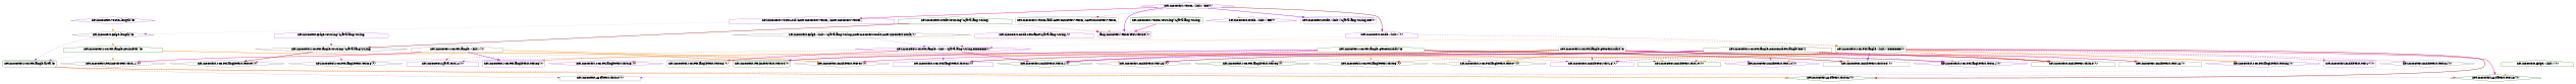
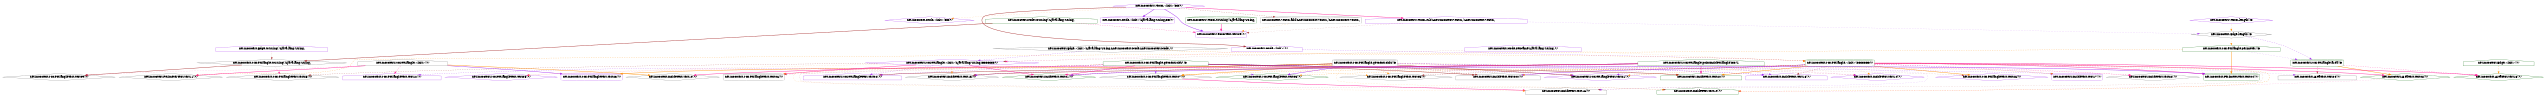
  digraph {
    node [color=purple shape=diamond]
    edge [color=darkorange style=dashed]
    "net.mooctest.Vector.add(Lnet/mooctest/Vector;)Lnet/mooctest/Vector;" [color=gray40 shape=cylinder]
-   "net.mooctest.VectorTest.test29()V" [shape=cylinder label="lang.mooctest.VectorTest.test29()V"]
+   "net.mooctest.VectorTest.test29()V" [shape=cylinder]
    "net.mooctest.MoreTriangle.perimeter()D" [color=darkgreen shape=house]
    "net.mooctest.PerimeterTest.test11()V" [color=gray40]
    "net.mooctest.PerimeterTest.test04()V" [color=darkgreen shape=cylinder]
    "net.mooctest.MoreTriangle.area()D" [color=darkgreen shape=cylinder]
    "net.mooctest.AreaTest.test08()V" [color=darkgreen]
    "net.mooctest.AreaTest.test24()V" [color=gray40 shape=house]
    "net.mooctest.AreaTest.test13()V" [color=darkgreen]
    "net.mooctest.MoreTriangle.getCentroidX()D" [color=gray40 shape=cylinder]
    "net.mooctest.MoreTriangleTest.test03()V" [color=darkgreen]
    "net.mooctest.InsideTest.test20()V" [color=darkgreen shape=house]
    "net.mooctest.InsideTest.test17()V" [shape=cylinder]
    "net.mooctest.InsideTest.test14()V"
    "net.mooctest.MoreTriangleTest.test26()V"
    "net.mooctest.MoreTriangleTest.test02()V" [shape=house]
    "net.mooctest.InsideTest.test000()V" [color=gray40 shape=house]
    n18 [label="net.mooctest.MoreTriangleTest.test21()V"]
    "net.mooctest.MoreTriangleTest.test05()V" [color=gray40]
    "net.mooctest.InsideTest.test01()V" [color=darkgreen]
    "net.mooctest.InsideTest.test15()V" [color=gray40]
    "net.mooctest.InsideTest.test16()V" [color=gray40 shape=house]
    "net.mooctest.MoreTriangleTest.test23()V" [shape=cylinder]
    "net.mooctest.MoreTriangleTest.test06()V" [color=gray40 shape=cylinder]
    "net.mooctest.InsideTest.test18()V" [shape=house]
    "net.mooctest.InsideTest.test19()V" [color=darkgreen shape=house]
    "net.mooctest.MoreTriangleTest.test07()V" [color=gray40]
    "net.mooctest.MoreTriangle.<init>(DDDDDD)V" [color=darkgreen shape=cylinder]
    "net.mooctest.InsideTest.test22()V" [color=gray40]
    "net.mooctest.MoreTriangle.<init>()V" [color=gray40 shape=house]
-   "net.mooctest.MoreTriangleTest.test12()V" [shape=house label="net.mooctest.Ljava.test12()V"]
+   "net.mooctest.MoreTriangleTest.test12()V" [shape=house]
    "net.mooctest.MoreTriangleTest.test09()V" [color=gray40]
-   "net.mooctest.InsideTest.test10()V" [color=gray40 label="net.mooctest.InsideTest.test40()V"]
+   "net.mooctest.InsideTest.test10()V" [color=gray40]
    "net.mooctest.MoreTriangle.toString()Ljava/lang/String;" [color=gray40]
    "net.mooctest.MoreTriangleTest.test28()V" [color=gray40]
    "net.mooctest.Vector.<init>(DD)V"
    "net.mooctest.Node.<init>(DD)V"
    "net.mooctest.Vector.sub(Lnet/mooctest/Vector;)Lnet/mooctest/Vector;" [shape=house]
    "net.mooctest.Node.<init>(Ljava/lang/String;DD)V" [shape=cylinder]
    "net.mooctest.Node.<init>()V" [shape=house]
    "net.mooctest.Edge.length()D" [color=gray40]
    "net.mooctest.MoreTriangle.<init>(Ljava/lang/String;DDDDDD)V"
    "net.mooctest.MoreTriangleTest.test25()V"
    "net.mooctest.MoreTriangle.pointInsideTriangle(DD)Z" [color=darkgreen shape=house]
    "net.mooctest.Node.setName(Ljava/lang/String;)V" [shape=house]
    "net.mooctest.Edge.<init>(Ljava/lang/String;Lnet/mooctest/Node;Lnet/mooctest/Node;)V" [color=gray40]
    "net.mooctest.Edge.<init>()V" [color=darkgreen shape=house]
    "net.mooctest.Edge.toString()Ljava/lang/String;" [shape=house]
    "net.mooctest.MoreTriangle.getCentroidY()D" [color=darkgreen shape=house]
    "net.mooctest.Vector.toString()Ljava/lang/String;" [color=darkgreen shape=cylinder]
    "net.mooctest.Node.toString()Ljava/lang/String;" [color=darkgreen shape=house]
    "net.mooctest.Vector.length()D"
    "net.mooctest.Vector.add(Lnet/mooctest/Vector;)Lnet/mooctest/Vector;" -> "net.mooctest.VectorTest.test29()V" [style=dotted]
    "net.mooctest.MoreTriangle.perimeter()D" -> "net.mooctest.PerimeterTest.test11()V"
    "net.mooctest.MoreTriangle.perimeter()D" -> "net.mooctest.PerimeterTest.test04()V" [style=bold]
    "net.mooctest.MoreTriangle.perimeter()D" -> "net.mooctest.MoreTriangle.area()D" [color=purple style=dotted]
    "net.mooctest.MoreTriangle.area()D" -> "net.mooctest.AreaTest.test08()V" [style=bold]
    "net.mooctest.MoreTriangle.area()D" -> "net.mooctest.AreaTest.test24()V" [color=brown]
    "net.mooctest.MoreTriangle.area()D" -> "net.mooctest.AreaTest.test13()V" [color=deeppink]
-   "net.mooctest.MoreTriangle.getCentroidX()D" -> "net.mooctest.MoreTriangleTest.test03()V" [color=purple]
+   "net.mooctest.MoreTriangle.getCentroidX()D" -> "net.mooctest.MoreTriangleTest.test03()V" [color=purple style=bold]
    "net.mooctest.MoreTriangle.getCentroidX()D" -> "net.mooctest.InsideTest.test20()V" [style=dotted]
    "net.mooctest.MoreTriangle.getCentroidX()D" -> "net.mooctest.InsideTest.test17()V" [color=purple]
    "net.mooctest.MoreTriangle.getCentroidX()D" -> "net.mooctest.InsideTest.test14()V" [style=dotted]
    "net.mooctest.MoreTriangle.getCentroidX()D" -> "net.mooctest.MoreTriangleTest.test26()V" [color=brown style=dotted]
    "net.mooctest.MoreTriangle.getCentroidX()D" -> "net.mooctest.MoreTriangleTest.test02()V" [color=brown style=bold]
    "net.mooctest.MoreTriangle.getCentroidX()D" -> "net.mooctest.InsideTest.test000()V" [color=brown]
    "net.mooctest.MoreTriangle.getCentroidX()D" -> n18 [color=brown style=bold]
    "net.mooctest.MoreTriangle.getCentroidX()D" -> "net.mooctest.MoreTriangleTest.test05()V"
    "net.mooctest.MoreTriangle.getCentroidX()D" -> "net.mooctest.InsideTest.test01()V" [color=brown]
    "net.mooctest.MoreTriangle.getCentroidX()D" -> "net.mooctest.InsideTest.test15()V" [color=purple]
-   "net.mooctest.MoreTriangle.getCentroidX()D" -> "net.mooctest.InsideTest.test16()V" [color=deeppink style=bold]
+   "net.mooctest.MoreTriangleTest.test07()V" -> "net.mooctest.InsideTest.test16()V" [color=deeppink style=bold]
    "net.mooctest.MoreTriangle.getCentroidX()D" -> "net.mooctest.MoreTriangleTest.test23()V" [style=bold]
    "net.mooctest.MoreTriangle.getCentroidX()D" -> "net.mooctest.MoreTriangleTest.test06()V" [color=brown style=dotted]
    "net.mooctest.MoreTriangle.getCentroidX()D" -> "net.mooctest.InsideTest.test18()V" [color=purple]
    "net.mooctest.MoreTriangle.getCentroidX()D" -> "net.mooctest.InsideTest.test19()V" [style=dotted]
    "net.mooctest.MoreTriangle.getCentroidX()D" -> "net.mooctest.MoreTriangleTest.test07()V" [style=bold]
-   "net.mooctest.MoreTriangle.<init>(DDDDDD)V" -> "net.mooctest.PerimeterTest.test04()V" [style=bold]
-   "net.mooctest.MoreTriangle.<init>(DDDDDD)V" -> "net.mooctest.AreaTest.test08()V" [color=brown style=bold]
+   "net.mooctest.MoreTriangle.<init>(DDDDDD)V" -> "net.mooctest.PerimeterTest.test04()V" [color=deeppink style=bold]
+   "net.mooctest.MoreTriangle.<init>(DDDDDD)V" -> "net.mooctest.AreaTest.test08()V" [color=deeppink style=bold]
    "net.mooctest.MoreTriangle.<init>(DDDDDD)V" -> "net.mooctest.AreaTest.test24()V" [color=purple style=dotted]
    "net.mooctest.MoreTriangle.<init>(DDDDDD)V" -> "net.mooctest.AreaTest.test13()V" [color=deeppink style=bold]
    "net.mooctest.MoreTriangle.<init>(DDDDDD)V" -> "net.mooctest.MoreTriangleTest.test03()V"
    "net.mooctest.MoreTriangle.<init>(DDDDDD)V" -> "net.mooctest.InsideTest.test20()V" [style=bold]
    "net.mooctest.MoreTriangle.<init>(DDDDDD)V" -> "net.mooctest.InsideTest.test17()V" [color=purple]
    "net.mooctest.MoreTriangle.<init>(DDDDDD)V" -> "net.mooctest.InsideTest.test14()V" [style=dotted]
    "net.mooctest.MoreTriangle.<init>(DDDDDD)V" -> "net.mooctest.MoreTriangleTest.test26()V" [style=bold]
    "net.mooctest.MoreTriangle.<init>(DDDDDD)V" -> "net.mooctest.InsideTest.test000()V" [color=purple style=bold]
    "net.mooctest.MoreTriangle.<init>(DDDDDD)V" -> n18
    "net.mooctest.MoreTriangle.<init>(DDDDDD)V" -> "net.mooctest.MoreTriangleTest.test05()V" [color=brown]
    "net.mooctest.MoreTriangle.<init>(DDDDDD)V" -> "net.mooctest.InsideTest.test16()V" [color=brown style=dotted]
    "net.mooctest.MoreTriangle.<init>(DDDDDD)V" -> "net.mooctest.InsideTest.test18()V" [color=brown]
    "net.mooctest.MoreTriangle.<init>(DDDDDD)V" -> "net.mooctest.InsideTest.test19()V"
    "net.mooctest.MoreTriangle.<init>(DDDDDD)V" -> "net.mooctest.MoreTriangleTest.test07()V"
    "net.mooctest.MoreTriangle.<init>(DDDDDD)V" -> "net.mooctest.InsideTest.test22()V" [color=deeppink]
    "net.mooctest.MoreTriangle.<init>()V" -> "net.mooctest.PerimeterTest.test11()V" [color=deeppink style=bold]
    "net.mooctest.MoreTriangle.<init>()V" -> "net.mooctest.MoreTriangleTest.test23()V" [color=purple style=bold]
    "net.mooctest.MoreTriangle.<init>()V" -> "net.mooctest.MoreTriangleTest.test12()V" [color=deeppink]
    "net.mooctest.MoreTriangle.<init>()V" -> "net.mooctest.MoreTriangleTest.test09()V" [color=deeppink style=dotted]
    "net.mooctest.MoreTriangle.<init>()V" -> "net.mooctest.InsideTest.test10()V" [style=bold]
    "net.mooctest.MoreTriangle.toString()Ljava/lang/String;" -> "net.mooctest.MoreTriangleTest.test09()V" [color=brown style=bold]
    "net.mooctest.MoreTriangle.toString()Ljava/lang/String;" -> "net.mooctest.MoreTriangleTest.test28()V" [color=deeppink style=dotted]
    "net.mooctest.Vector.<init>(DD)V" -> "net.mooctest.Vector.add(Lnet/mooctest/Vector;)Lnet/mooctest/Vector;" [color=brown]
    "net.mooctest.Vector.<init>(DD)V" -> "net.mooctest.VectorTest.test29()V" [color=purple style=bold]
    "net.mooctest.Vector.<init>(DD)V" -> "net.mooctest.Node.<init>(DD)V" [style=dotted]
    "net.mooctest.Vector.<init>(DD)V" -> "net.mooctest.Vector.sub(Lnet/mooctest/Vector;)Lnet/mooctest/Vector;" [color=deeppink style=bold]
    "net.mooctest.Vector.<init>(DD)V" -> "net.mooctest.Node.<init>(Ljava/lang/String;DD)V" [color=purple style=bold]
    "net.mooctest.Vector.<init>(DD)V" -> "net.mooctest.Node.<init>()V" [color=brown style=bold]
    "net.mooctest.Vector.sub(Lnet/mooctest/Vector;)Lnet/mooctest/Vector;" -> "net.mooctest.VectorTest.test29()V" [color=brown style=dotted]
    "net.mooctest.Vector.sub(Lnet/mooctest/Vector;)Lnet/mooctest/Vector;" -> "net.mooctest.Edge.length()D" [color=purple style=dotted]
    "net.mooctest.Node.<init>()V" -> "net.mooctest.MoreTriangle.<init>(DDDDDD)V" [color=purple]
    "net.mooctest.Node.<init>()V" -> "net.mooctest.MoreTriangle.<init>(Ljava/lang/String;DDDDDD)V" [color=deeppink style=dotted]
    "net.mooctest.Edge.length()D" -> "net.mooctest.MoreTriangle.perimeter()D" [style=dotted]
    "net.mooctest.Edge.length()D" -> "net.mooctest.MoreTriangle.area()D" [color=purple]
    "net.mooctest.MoreTriangle.<init>(Ljava/lang/String;DDDDDD)V" -> "net.mooctest.MoreTriangleTest.test02()V" [color=purple]
    "net.mooctest.MoreTriangle.<init>(Ljava/lang/String;DDDDDD)V" -> "net.mooctest.InsideTest.test01()V" [color=deeppink style=bold]
    "net.mooctest.MoreTriangle.<init>(Ljava/lang/String;DDDDDD)V" -> "net.mooctest.InsideTest.test15()V"
    "net.mooctest.MoreTriangle.<init>(Ljava/lang/String;DDDDDD)V" -> "net.mooctest.MoreTriangleTest.test06()V" [color=deeppink style=bold]
    "net.mooctest.MoreTriangle.<init>(Ljava/lang/String;DDDDDD)V" -> "net.mooctest.MoreTriangleTest.test28()V" [color=brown]
    "net.mooctest.MoreTriangle.<init>(Ljava/lang/String;DDDDDD)V" -> "net.mooctest.MoreTriangleTest.test25()V" [style=dotted]
    "net.mooctest.MoreTriangle.pointInsideTriangle(DD)Z" -> "net.mooctest.InsideTest.test20()V" [color=deeppink style=bold]
    "net.mooctest.MoreTriangle.pointInsideTriangle(DD)Z" -> "net.mooctest.InsideTest.test17()V"
    "net.mooctest.MoreTriangle.pointInsideTriangle(DD)Z" -> "net.mooctest.InsideTest.test14()V" [color=deeppink style=dotted]
    "net.mooctest.MoreTriangle.pointInsideTriangle(DD)Z" -> "net.mooctest.InsideTest.test000()V" [style=dotted]
    "net.mooctest.MoreTriangle.pointInsideTriangle(DD)Z" -> n18 [color=purple]
    "net.mooctest.MoreTriangle.pointInsideTriangle(DD)Z" -> "net.mooctest.InsideTest.test01()V" [color=purple style=bold]
    "net.mooctest.MoreTriangle.pointInsideTriangle(DD)Z" -> "net.mooctest.InsideTest.test15()V" [color=brown style=bold]
    "net.mooctest.MoreTriangle.pointInsideTriangle(DD)Z" -> "net.mooctest.InsideTest.test16()V" [color=purple style=dotted]
    "net.mooctest.MoreTriangle.pointInsideTriangle(DD)Z" -> "net.mooctest.InsideTest.test18()V" [color=purple]
-   "net.mooctest.MoreTriangle.pointInsideTriangle(DD)Z" -> "net.mooctest.InsideTest.test19()V" [color=deeppink style=dotted]
+   "net.mooctest.AreaTest.test08()V" -> "net.mooctest.InsideTest.test19()V" [color=deeppink style=dotted]
    "net.mooctest.MoreTriangle.pointInsideTriangle(DD)Z" -> "net.mooctest.InsideTest.test22()V" [color=deeppink style=dotted]
    "net.mooctest.MoreTriangle.pointInsideTriangle(DD)Z" -> "net.mooctest.InsideTest.test10()V" [color=deeppink style=bold]
    "net.mooctest.Node.setName(Ljava/lang/String;)V" -> "net.mooctest.MoreTriangle.<init>(DDDDDD)V" [style=dotted]
    "net.mooctest.Node.setName(Ljava/lang/String;)V" -> "net.mooctest.MoreTriangle.<init>(Ljava/lang/String;DDDDDD)V" [color=brown style=dotted]
    "net.mooctest.Edge.<init>(Ljava/lang/String;Lnet/mooctest/Node;Lnet/mooctest/Node;)V" -> "net.mooctest.MoreTriangle.<init>(DDDDDD)V"
    "net.mooctest.Edge.<init>(Ljava/lang/String;Lnet/mooctest/Node;Lnet/mooctest/Node;)V" -> "net.mooctest.MoreTriangle.<init>(Ljava/lang/String;DDDDDD)V" [color=purple]
    "net.mooctest.Edge.<init>()V" -> "net.mooctest.AreaTest.test13()V"
    "net.mooctest.Edge.toString()Ljava/lang/String;" -> "net.mooctest.MoreTriangle.toString()Ljava/lang/String;" [color=brown style=dotted]
    "net.mooctest.MoreTriangle.getCentroidY()D" -> "net.mooctest.PerimeterTest.test04()V" [color=purple style=bold]
    "net.mooctest.MoreTriangle.getCentroidY()D" -> "net.mooctest.MoreTriangleTest.test03()V" [color=purple style=dotted]
    "net.mooctest.MoreTriangle.getCentroidY()D" -> "net.mooctest.InsideTest.test20()V" [color=brown style=bold]
    "net.mooctest.MoreTriangle.getCentroidY()D" -> "net.mooctest.InsideTest.test14()V" [color=purple style=dotted]
    "net.mooctest.MoreTriangle.getCentroidY()D" -> "net.mooctest.MoreTriangleTest.test02()V" [color=purple]
    "net.mooctest.MoreTriangle.getCentroidY()D" -> "net.mooctest.InsideTest.test000()V" [color=brown style=bold]
    "net.mooctest.MoreTriangle.getCentroidY()D" -> n18 [color=purple]
    "net.mooctest.MoreTriangle.getCentroidY()D" -> "net.mooctest.MoreTriangleTest.test05()V" [style=dotted]
    "net.mooctest.MoreTriangle.getCentroidY()D" -> "net.mooctest.InsideTest.test01()V" [color=deeppink style=bold]
    "net.mooctest.MoreTriangle.getCentroidY()D" -> "net.mooctest.InsideTest.test15()V" [color=purple style=dotted]
    "net.mooctest.MoreTriangle.getCentroidY()D" -> "net.mooctest.InsideTest.test16()V" [style=dotted]
    "net.mooctest.MoreTriangle.getCentroidY()D" -> "net.mooctest.MoreTriangleTest.test06()V" [style=dotted]
    "net.mooctest.MoreTriangle.getCentroidY()D" -> "net.mooctest.InsideTest.test18()V" [color=purple]
    "net.mooctest.MoreTriangle.getCentroidY()D" -> "net.mooctest.InsideTest.test19()V" [color=brown style=dotted]
    "net.mooctest.MoreTriangle.getCentroidY()D" -> "net.mooctest.MoreTriangleTest.test07()V" [color=purple]
    "net.mooctest.MoreTriangle.getCentroidY()D" -> "net.mooctest.MoreTriangleTest.test12()V" [color=purple]
    "net.mooctest.MoreTriangle.getCentroidY()D" -> "net.mooctest.MoreTriangleTest.test25()V" [color=deeppink style=dotted]
    "net.mooctest.Vector.toString()Ljava/lang/String;" -> "net.mooctest.VectorTest.test29()V" [color=deeppink style=bold]
    "net.mooctest.Node.toString()Ljava/lang/String;" -> "net.mooctest.VectorTest.test29()V" [color=deeppink]
    "net.mooctest.Node.toString()Ljava/lang/String;" -> "net.mooctest.MoreTriangle.toString()Ljava/lang/String;" [color=brown style=bold]
    "net.mooctest.Vector.length()D" -> "net.mooctest.Edge.length()D" [style=dotted]
  }
